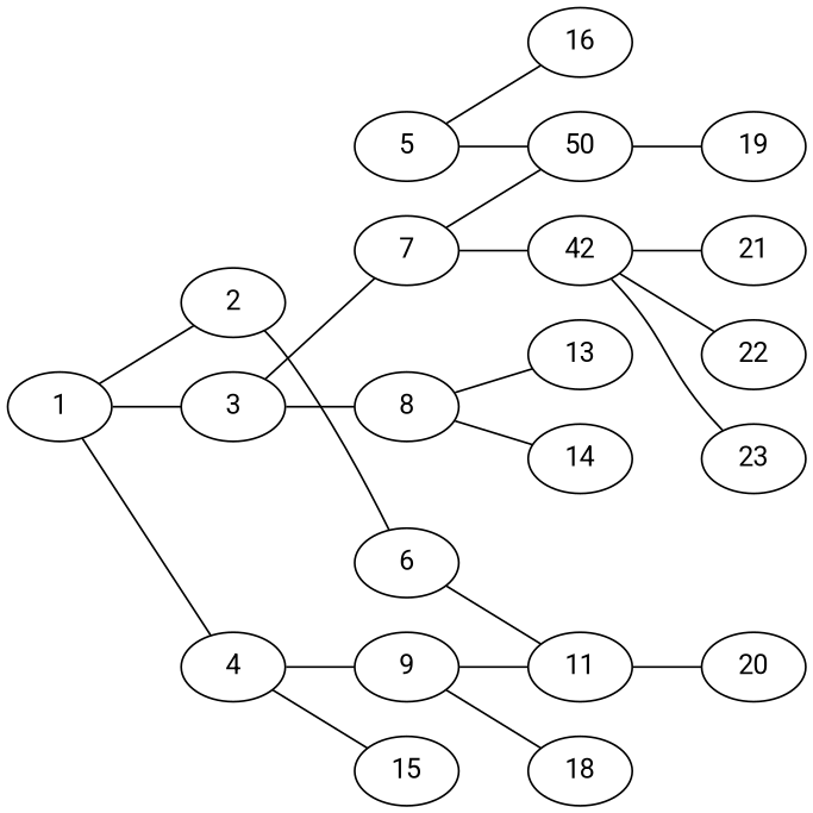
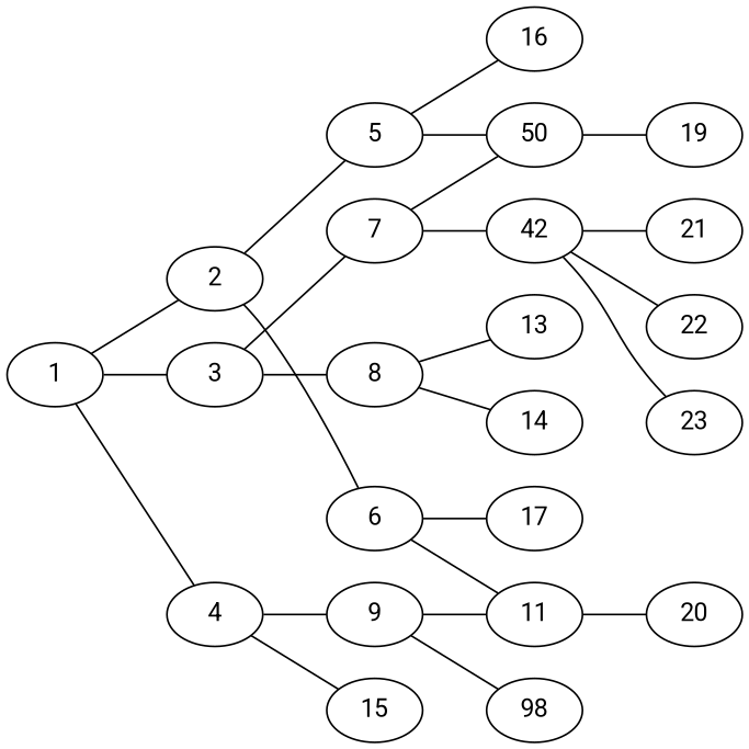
  graph {
    fontname=Roboto
    rankdir=LR
    node [chem=C fontname=Roboto]
    edge [fontname=Roboto valence=1]
    1
    2
    3
    4
    5
    6
    7
    8 [chem=N]
    9
    15 [chem=H]
    n11 [label=50]
    16 [chem=H]
    11
+   17 [chem=H]
    n15 [label=42]
    13 [chem=O]
    14 [chem=O]
-   18 [chem=H]
+   18 [chem=H label=98]
    19 [chem=H]
    20 [chem=H]
    21 [chem=H]
    22 [chem=H]
    23 [chem=H]
    1 -- 2
    1 -- 3 [valence=2]
    1 -- 4
+   2 -- 5 [valence=2]
    2 -- 6
    3 -- 7
    3 -- 8
    4 -- 9 [valence=2]
    4 -- 15
    5 -- n11
    5 -- 16
    6 -- 11 [valence=2]
+   6 -- 17
    7 -- n11 [valence=2]
    7 -- n15
    8 -- 13 [valence=2]
    8 -- 14
    9 -- 11
    9 -- 18
    n11 -- 19
    11 -- 20
    n15 -- 21
    n15 -- 22
    n15 -- 23
  }
